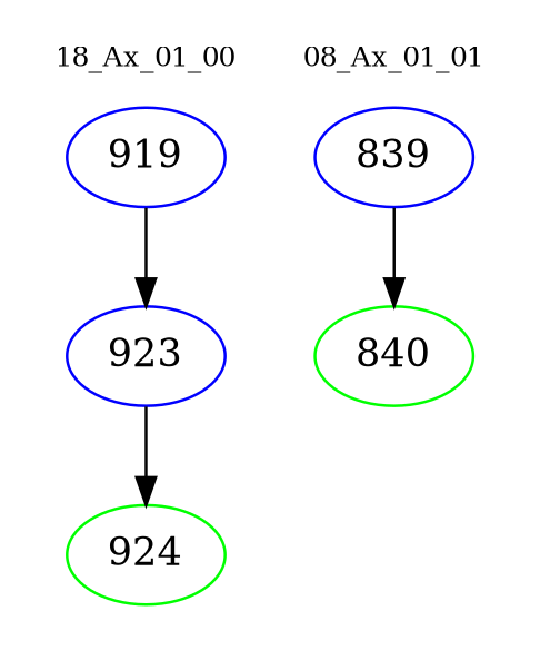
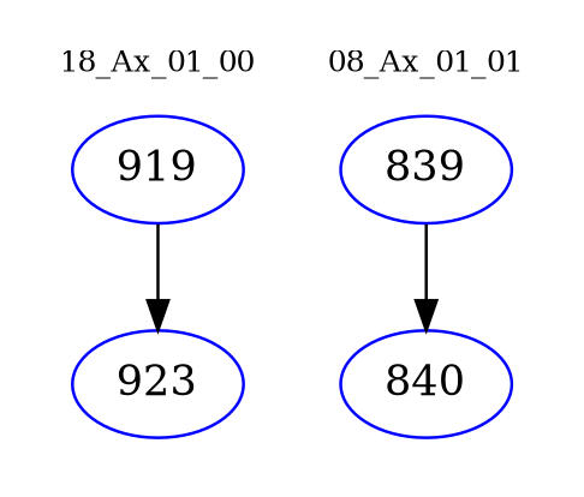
  digraph {
    node [color=blue]
    edge [color=black]
    n1 [label=923]
    n2 [label=919]
-   n3 [color=green label=924]
    n4 [label=839]
-   n5 [color=green label=840]
+   n5 [label=840]
    subgraph cluster_1 {
      color=white
      fontsize=10
      label="18_Ax_01_00"
      n1
      n2
-     n3
    }
    subgraph cluster_2 {
      color=white
      fontsize=10
      label="08_Ax_01_01"
      n4
      n5
    }
-   n1 -> n3
    n2 -> n1
    n4 -> n5
  }
